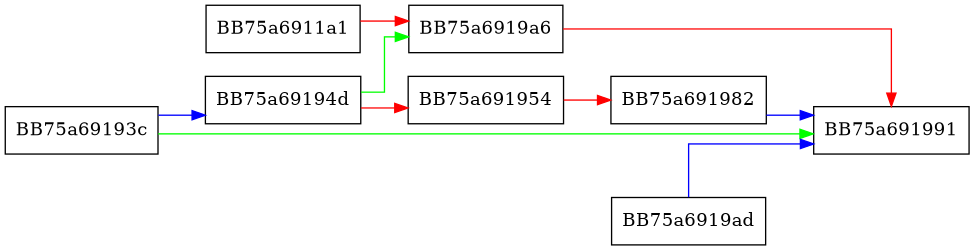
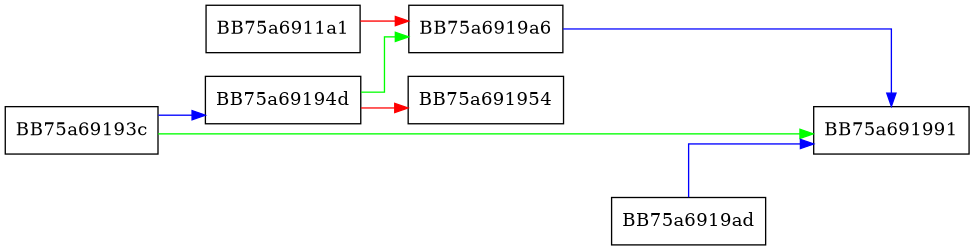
  digraph {
    fontname="DejaVu Serif"
    rankdir=LR
    splines=ortho
    node [fontname="DejaVu Serif" shape=box]
    edge [color=blue fontname="DejaVu Serif"]
    n1 [label=BB75a6911a1]
    BB75a6919a6
    BB75a69193c
    BB75a691991
    BB75a69194d
    BB75a691954
-   BB75a691982
    BB75a6919ad
    n1 -> BB75a6919a6 [color=red]
-   BB75a6919a6 -> BB75a691991 [color=red]
+   BB75a6919a6 -> BB75a691991
    BB75a69193c -> BB75a691991 [color=green]
    BB75a69193c -> BB75a69194d
    BB75a69194d -> BB75a6919a6 [color=green]
    BB75a69194d -> BB75a691954 [color=red]
-   BB75a691954 -> BB75a691982 [color=red]
-   BB75a691982 -> BB75a691991
    BB75a6919ad -> BB75a691991
  }
